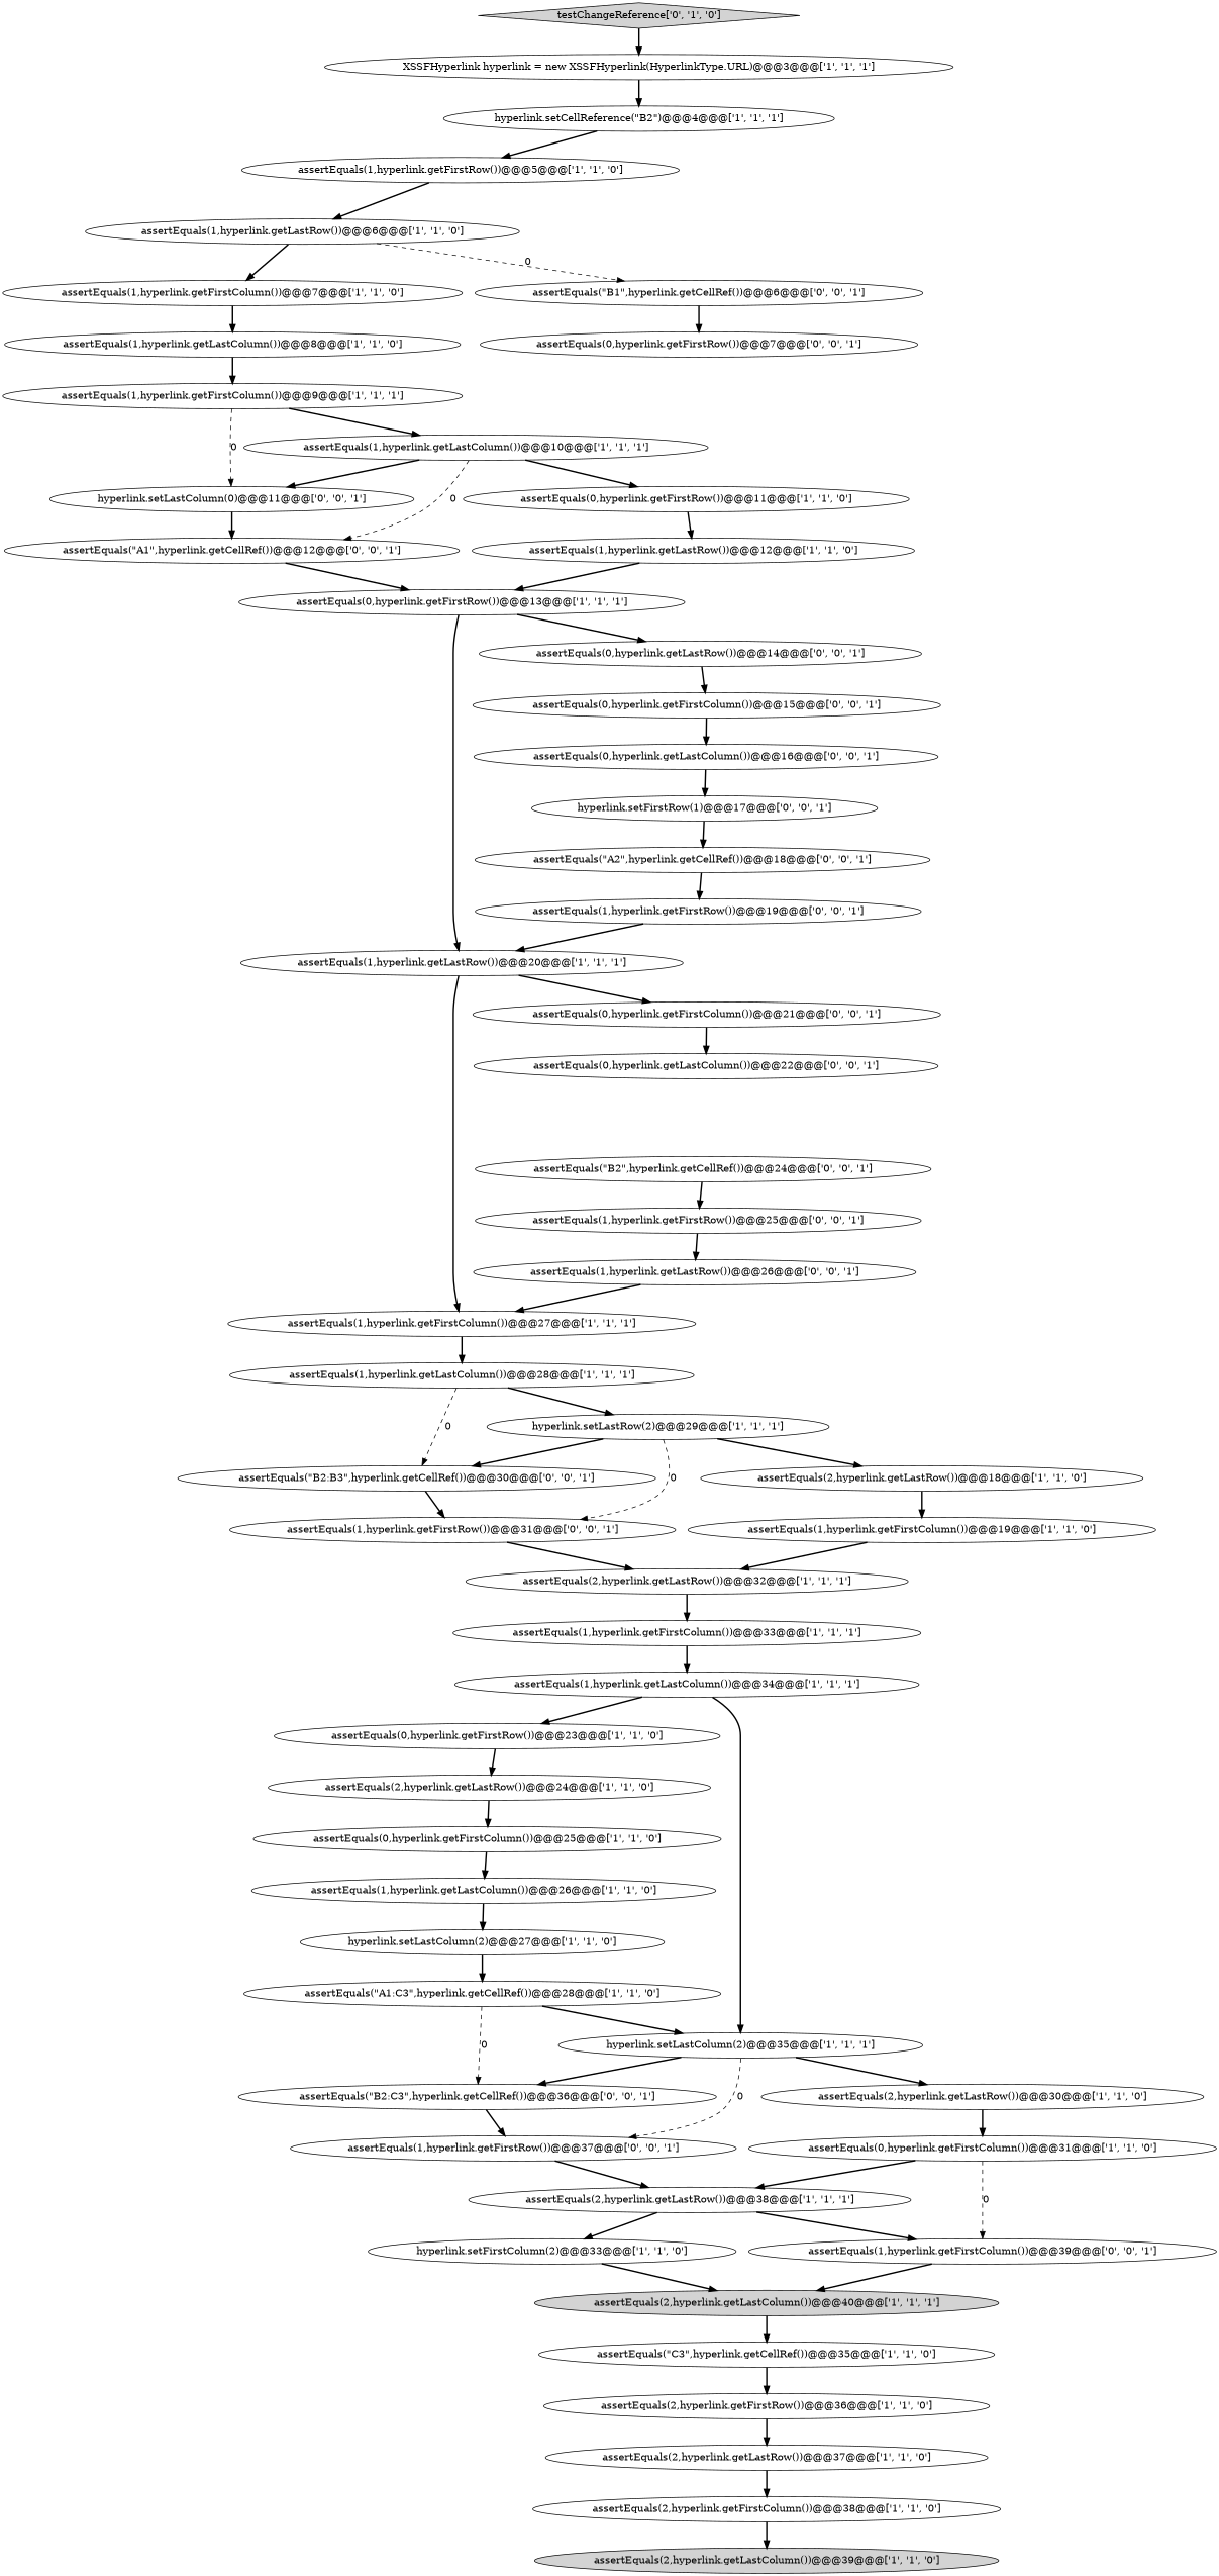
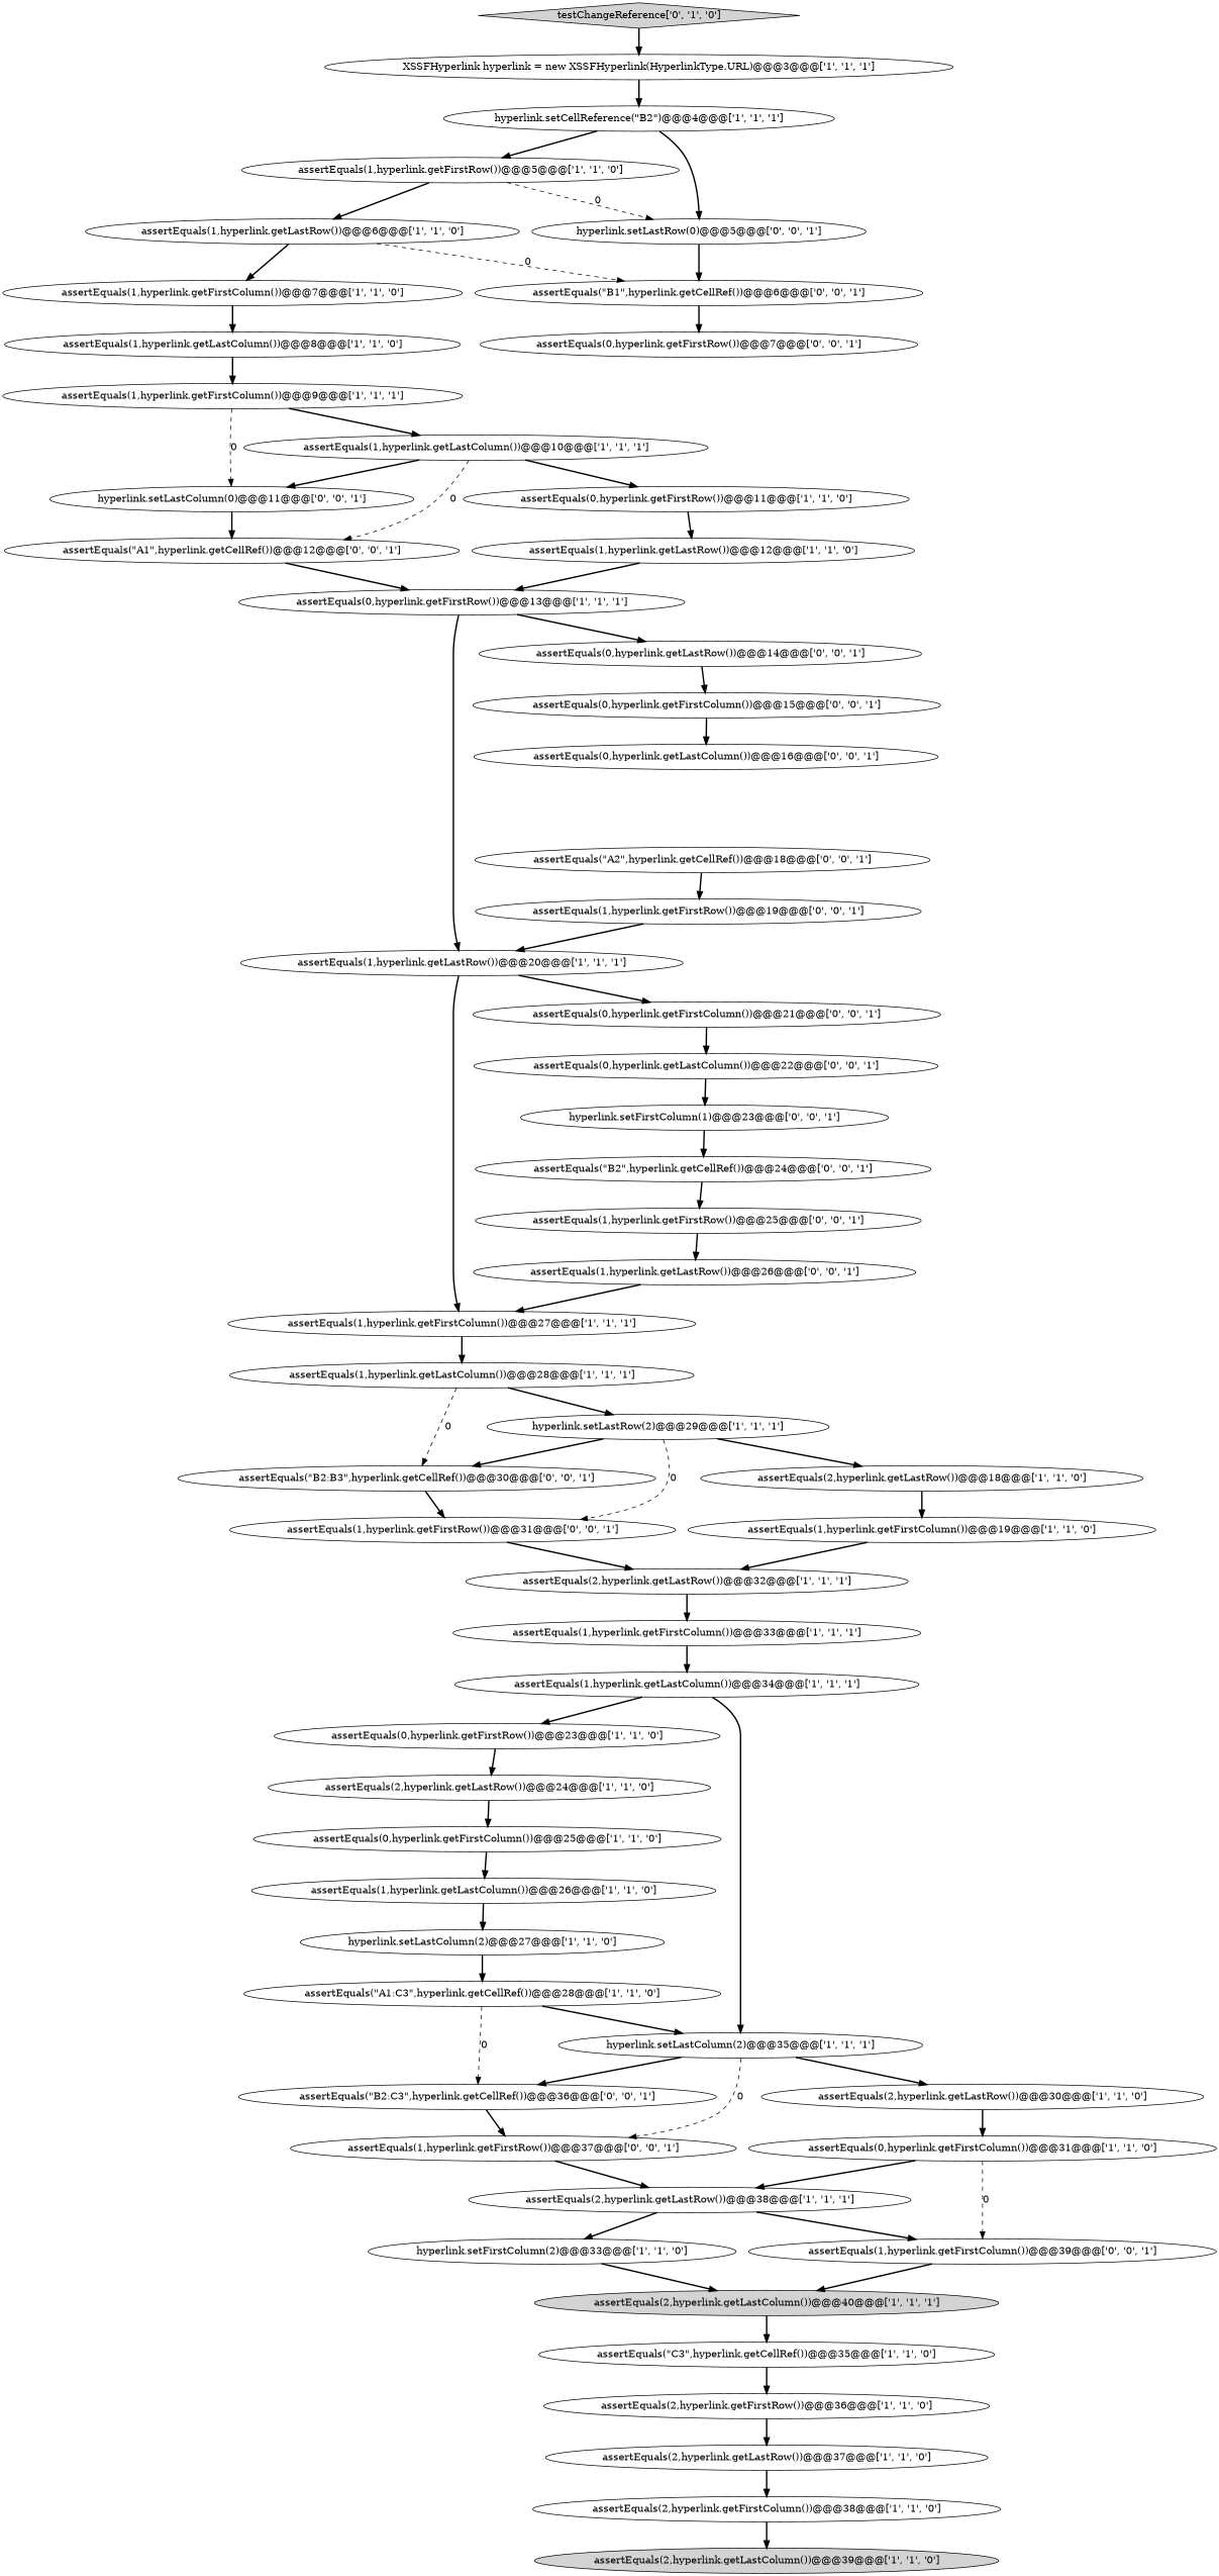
  digraph {
    node [fillcolor=white shape=ellipse style=filled]
    edge [style=bold]
    n1 [label="assertEquals(1,hyperlink.getLastRow())@@@20@@@['1', '1', '1']"]
    n2 [label="assertEquals(0,hyperlink.getFirstColumn())@@@21@@@['0', '0', '1']"]
    n3 [label="assertEquals(1,hyperlink.getFirstColumn())@@@27@@@['1', '1', '1']"]
    n4 [label="assertEquals(0,hyperlink.getLastColumn())@@@22@@@['0', '0', '1']"]
    n5 [label="assertEquals(1,hyperlink.getLastColumn())@@@28@@@['1', '1', '1']"]
    n6 [label="assertEquals(1,hyperlink.getFirstRow())@@@5@@@['1', '1', '0']"]
    n7 [label="assertEquals(1,hyperlink.getLastRow())@@@6@@@['1', '1', '0']"]
+   n8 [label="hyperlink.setLastRow(0)@@@5@@@['0', '0', '1']"]
    n9 [label="assertEquals(\"B1\",hyperlink.getCellRef())@@@6@@@['0', '0', '1']"]
    n10 [label="assertEquals(1,hyperlink.getFirstColumn())@@@7@@@['1', '1', '0']"]
    n11 [label="assertEquals(1,hyperlink.getFirstRow())@@@31@@@['0', '0', '1']"]
    n12 [label="assertEquals(2,hyperlink.getLastRow())@@@32@@@['1', '1', '1']"]
    n13 [label="assertEquals(1,hyperlink.getFirstColumn())@@@33@@@['1', '1', '1']"]
    n14 [label="assertEquals(0,hyperlink.getFirstRow())@@@7@@@['0', '0', '1']"]
    n15 [label="assertEquals(2,hyperlink.getLastRow())@@@37@@@['1', '1', '0']"]
    n16 [label="assertEquals(2,hyperlink.getFirstColumn())@@@38@@@['1', '1', '0']"]
    n17 [fillcolor=lightgray label="assertEquals(2,hyperlink.getLastColumn())@@@39@@@['1', '1', '0']"]
+   n18 [label="hyperlink.setFirstColumn(1)@@@23@@@['0', '0', '1']"]
    n19 [label="hyperlink.setLastColumn(2)@@@27@@@['1', '1', '0']"]
    n20 [label="assertEquals(\"A1:C3\",hyperlink.getCellRef())@@@28@@@['1', '1', '0']"]
    n21 [label="assertEquals(\"B2:C3\",hyperlink.getCellRef())@@@36@@@['0', '0', '1']"]
    n22 [label="hyperlink.setLastColumn(2)@@@35@@@['1', '1', '1']"]
    n23 [label="assertEquals(\"C3\",hyperlink.getCellRef())@@@35@@@['1', '1', '0']"]
    n24 [label="assertEquals(2,hyperlink.getFirstRow())@@@36@@@['1', '1', '0']"]
    n25 [label="XSSFHyperlink hyperlink = new XSSFHyperlink(HyperlinkType.URL)@@@3@@@['1', '1', '1']"]
    n26 [label="hyperlink.setCellReference(\"B2\")@@@4@@@['1', '1', '1']"]
    n27 [label="assertEquals(1,hyperlink.getFirstColumn())@@@19@@@['1', '1', '0']"]
    n28 [label="assertEquals(\"A1\",hyperlink.getCellRef())@@@12@@@['0', '0', '1']"]
    n29 [label="assertEquals(0,hyperlink.getFirstRow())@@@13@@@['1', '1', '1']"]
    n30 [label="assertEquals(0,hyperlink.getLastRow())@@@14@@@['0', '0', '1']"]
    n31 [label="assertEquals(0,hyperlink.getFirstColumn())@@@15@@@['0', '0', '1']"]
    n32 [label="assertEquals(0,hyperlink.getLastColumn())@@@16@@@['0', '0', '1']"]
    n33 [label="hyperlink.setLastRow(2)@@@29@@@['1', '1', '1']"]
    n34 [label="assertEquals(\"B2:B3\",hyperlink.getCellRef())@@@30@@@['0', '0', '1']"]
    n35 [label="assertEquals(1,hyperlink.getLastColumn())@@@34@@@['1', '1', '1']"]
    n36 [label="assertEquals(0,hyperlink.getFirstRow())@@@23@@@['1', '1', '0']"]
    n37 [label="assertEquals(1,hyperlink.getFirstColumn())@@@9@@@['1', '1', '1']"]
    n38 [label="hyperlink.setLastColumn(0)@@@11@@@['0', '0', '1']"]
    n39 [label="assertEquals(1,hyperlink.getLastColumn())@@@10@@@['1', '1', '1']"]
    n40 [label="assertEquals(0,hyperlink.getFirstRow())@@@11@@@['1', '1', '0']"]
    n41 [label="assertEquals(1,hyperlink.getFirstRow())@@@19@@@['0', '0', '1']"]
    n42 [label="assertEquals(1,hyperlink.getFirstRow())@@@37@@@['0', '0', '1']"]
    n43 [label="assertEquals(2,hyperlink.getLastRow())@@@38@@@['1', '1', '1']"]
    n44 [label="assertEquals(2,hyperlink.getLastRow())@@@30@@@['1', '1', '0']"]
    n45 [label="assertEquals(0,hyperlink.getFirstColumn())@@@31@@@['1', '1', '0']"]
    n46 [label="hyperlink.setFirstColumn(2)@@@33@@@['1', '1', '0']"]
    n47 [label="assertEquals(1,hyperlink.getFirstColumn())@@@39@@@['0', '0', '1']"]
    n48 [fillcolor=lightgray label="assertEquals(2,hyperlink.getLastColumn())@@@40@@@['1', '1', '1']"]
    n49 [label="assertEquals(2,hyperlink.getLastRow())@@@18@@@['1', '1', '0']"]
    n50 [label="assertEquals(1,hyperlink.getLastColumn())@@@8@@@['1', '1', '0']"]
    n51 [label="assertEquals(\"B2\",hyperlink.getCellRef())@@@24@@@['0', '0', '1']"]
-   n52 [label="hyperlink.setFirstRow(1)@@@17@@@['0', '0', '1']"]
    n53 [label="assertEquals(2,hyperlink.getLastRow())@@@24@@@['1', '1', '0']"]
    n54 [label="assertEquals(0,hyperlink.getFirstColumn())@@@25@@@['1', '1', '0']"]
    n55 [label="assertEquals(1,hyperlink.getLastRow())@@@12@@@['1', '1', '0']"]
    n56 [label="assertEquals(1,hyperlink.getLastColumn())@@@26@@@['1', '1', '0']"]
    n57 [label="assertEquals(1,hyperlink.getFirstRow())@@@25@@@['0', '0', '1']"]
    n58 [fillcolor=lightgray label="testChangeReference['0', '1', '0']" shape=diamond]
    n59 [label="assertEquals(\"A2\",hyperlink.getCellRef())@@@18@@@['0', '0', '1']"]
    n60 [label="assertEquals(1,hyperlink.getLastRow())@@@26@@@['0', '0', '1']"]
    n1 -> n2
    n1 -> n3
    n2 -> n4
    n3 -> n5
+   n4 -> n18
    n5 -> n33
    n5 -> n34 [label=0 style=dashed]
    n6 -> n7
+   n6 -> n8 [label=0 style=dashed]
    n7 -> n9 [label=0 style=dashed]
    n7 -> n10
+   n8 -> n9
    n9 -> n14
    n10 -> n50
    n11 -> n12
    n12 -> n13
    n13 -> n35
    n15 -> n16
    n16 -> n17
+   n18 -> n51
    n19 -> n20
    n20 -> n21 [label=0 style=dashed]
    n20 -> n22
    n21 -> n42
    n22 -> n21
    n22 -> n42 [label=0 style=dashed]
    n22 -> n44
    n23 -> n24
    n24 -> n15
    n25 -> n26
    n26 -> n6
+   n26 -> n8
    n27 -> n12
    n28 -> n29
    n29 -> n1
    n29 -> n30
    n30 -> n31
    n31 -> n32
-   n32 -> n52
    n33 -> n11 [label=0 style=dashed]
    n33 -> n34
    n33 -> n49
    n34 -> n11
    n35 -> n22
    n35 -> n36
    n36 -> n53
    n37 -> n38 [label=0 style=dashed]
    n37 -> n39
    n38 -> n28
    n39 -> n28 [label=0 style=dashed]
    n39 -> n38
    n39 -> n40
    n40 -> n55
    n41 -> n1
    n42 -> n43
    n43 -> n46
    n43 -> n47
    n44 -> n45
    n45 -> n43
    n45 -> n47 [label=0 style=dashed]
    n46 -> n48
    n47 -> n48
    n48 -> n23
    n49 -> n27
    n50 -> n37
    n51 -> n57
-   n52 -> n59
    n53 -> n54
    n54 -> n56
    n55 -> n29
    n56 -> n19
    n57 -> n60
    n58 -> n25
    n59 -> n41
    n60 -> n3
  }
